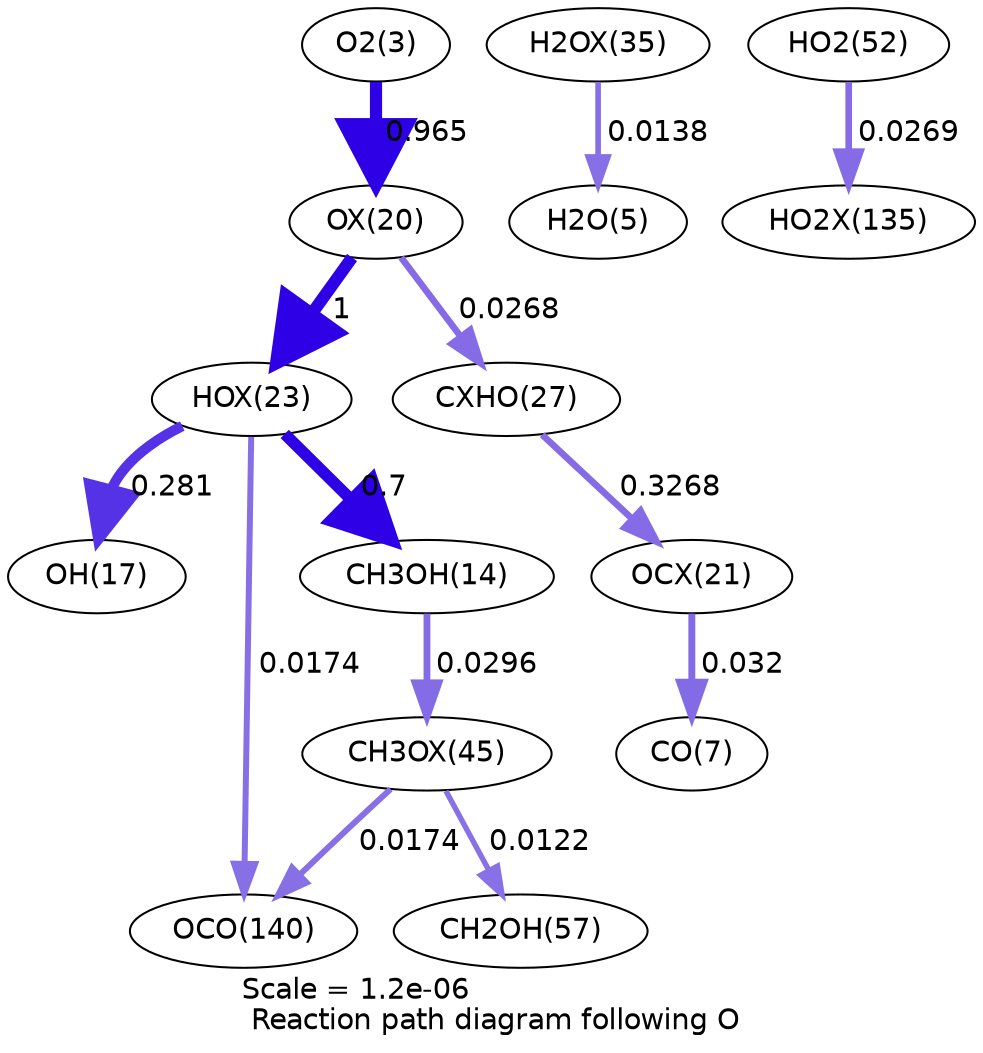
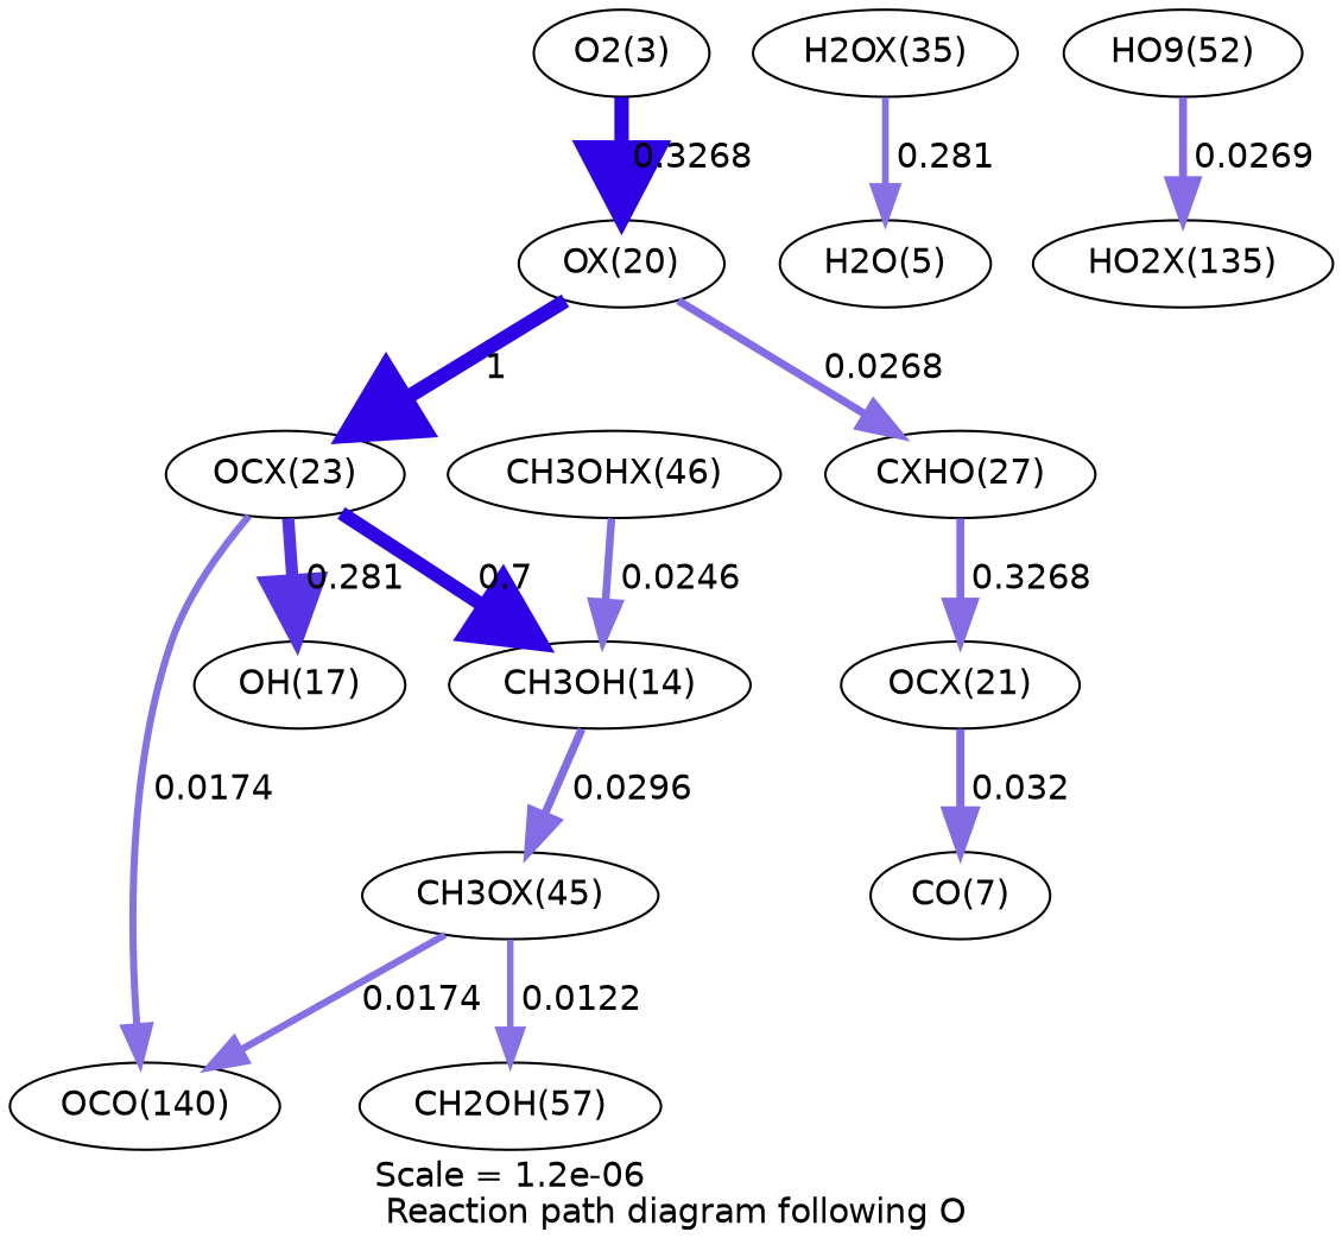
  digraph {
    fontname=Helvetica
    label="Scale = 1.2e-06\l Reaction path diagram following O"
    node [fontname=Helvetica]
    edge [arrowsize=1.63 color="0.7, 0.527, 0.9" fontname=Helvetica penwidth=2.94]
    n1 [label="O2(3)"]
    n2 [label="OX(20)"]
-   n3 [label="HOX(23)"]
+   n3 [label="OCX(23)"]
    n4 [label="CXHO(27)"]
    n5 [label="CH3OH(14)"]
    n6 [label="OH(17)"]
    n7 [label="OCO(140)"]
    n8 [label="OCX(21)"]
    n9 [label="CH3OX(45)"]
    n10 [label="CO(7)"]
    n11 [label="CH2OH(57)"]
+   n12 [label="CH3OHX(46)"]
    n13 [label="H2OX(35)"]
    n14 [label="H2O(5)"]
-   n15 [label="HO2(52)"]
+   n15 [label="HO9(52)"]
    n16 [label="HO2X(135)"]
-   n1 -> n2 [arrowsize=2.99 color="0.7, 1.46, 0.9" label=" 0.965" penwidth=5.97]
+   n1 -> n2 [arrowsize=2.99 color="0.7, 1.46, 0.9" label=" 0.3268" penwidth=5.97]
    n2 -> n3 [arrowsize=3 color="0.7, 1.5, 0.9" label=" 1" penwidth=6]
    n2 -> n4 [label=" 0.0268" penwidth=3.26]
    n3 -> n5 [arrowsize=2.87 color="0.7, 1.2, 0.9" label=" 0.7" penwidth=5.73]
    n3 -> n6 [arrowsize=2.52 color="0.7, 0.781, 0.9" label=" 0.281" penwidth=5.04]
    n3 -> n7 [arrowsize=1.47 color="0.7, 0.517, 0.9" label=" 0.0174"]
    n4 -> n8 [label=" 0.3268" penwidth=3.27]
    n5 -> n9 [arrowsize=1.67 color="0.7, 0.53, 0.9" label=" 0.0296" penwidth=3.34]
    n8 -> n10 [arrowsize=1.7 color="0.7, 0.532, 0.9" label=" 0.032" penwidth=3.4]
    n9 -> n7 [arrowsize=1.47 color="0.7, 0.517, 0.9" label=" 0.0174"]
    n9 -> n11 [arrowsize=1.34 color="0.7, 0.512, 0.9" label=" 0.0122" penwidth=2.67]
-   n13 -> n14 [arrowsize=1.38 color="0.7, 0.514, 0.9" label=" 0.0138" penwidth=2.77]
+   n12 -> n5 [arrowsize=1.6 color="0.7, 0.525, 0.9" label=" 0.0246" penwidth=3.2]
+   n13 -> n14 [arrowsize=1.38 color="0.7, 0.514, 0.9" label=" 0.281" penwidth=2.77]
    n15 -> n16 [arrowsize=1.64 label=" 0.0269" penwidth=3.27]
  }
